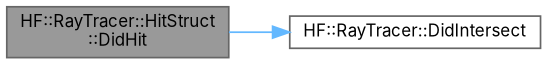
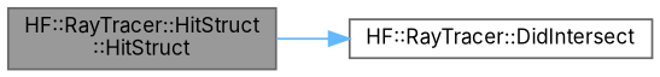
  digraph {
    rankdir=LR
    fontname=Inter
    node [fontname=Inter fontsize=10 shape=box style=filled]
-   n1 [color=gray40 fillcolor=grey60 fontcolor=black height=0.2 label="HF::RayTracer::HitStruct\l::DidHit" width=0.4]
+   n1 [color=gray40 fillcolor=grey60 fontcolor=black height=0.2 label="HF::RayTracer::HitStruct\l::HitStruct" width=0.4]
    n2 [color=grey40 fillcolor=white height=0.2 label="HF::RayTracer::DidIntersect" width=0.4]
    n1 -> n2 [color=steelblue1 fontname=Inter fontsize=10 labelfontname=Helvetica labelfontsize=10 style=solid]
  }
